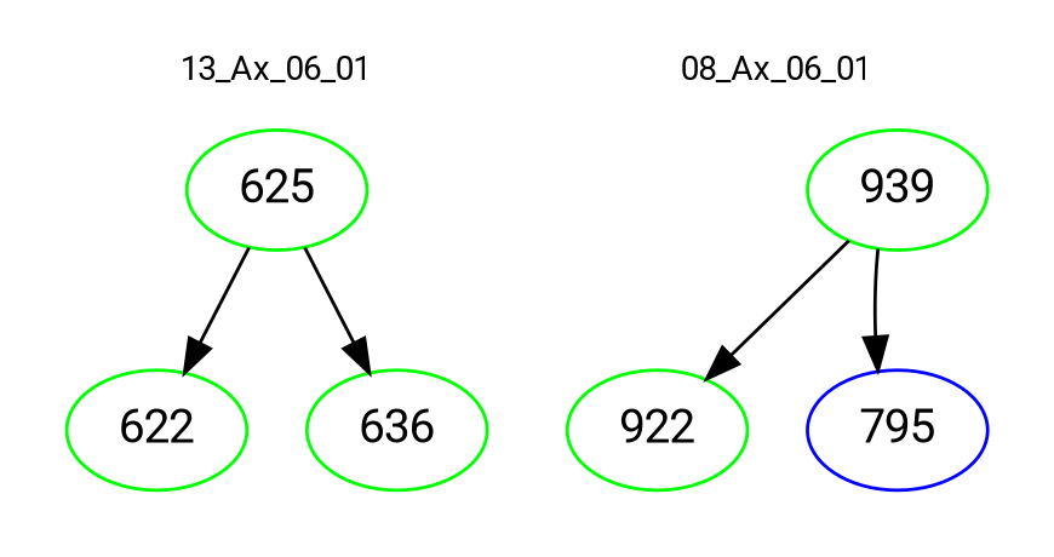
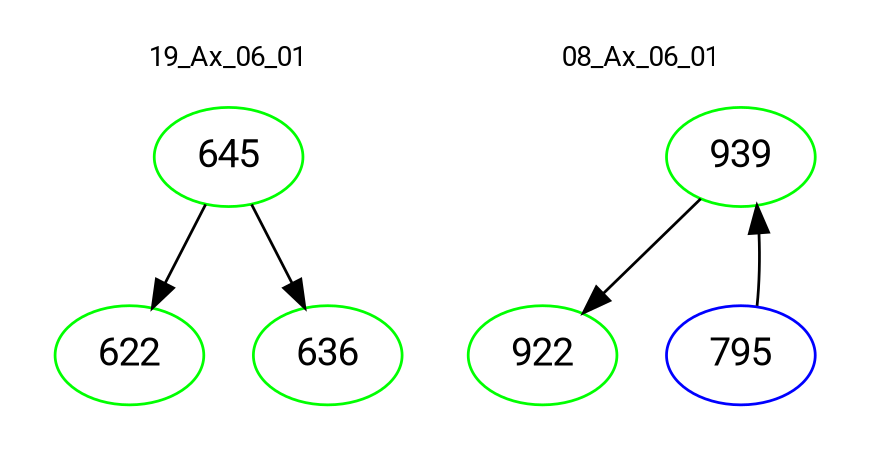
  digraph {
    fontname=Roboto
    node [color=green fontname=Roboto]
    edge [color=black fontname=Roboto]
-   n1 [label=625]
+   n1 [label=645]
    n2 [label=622]
    n3 [label=636]
    n4 [label=939]
    n5 [label=922]
    n6 [color=blue label=795]
    subgraph cluster_1 {
      color=white
      fontsize=10
-     label="13_Ax_06_01"
+     label="19_Ax_06_01"
      n1
      n2
      n3
    }
    subgraph cluster_2 {
      color=white
      fontsize=10
      label="08_Ax_06_01"
      n4
      n5
      n6
    }
    n1 -> n2
    n1 -> n3
    n4 -> n5
-   n4 -> n6
+   n6 -> n4
  }
